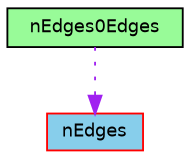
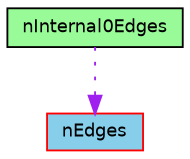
  digraph {
    rankdir=TB
    node [fontname=Helvetica fontsize=10 shape=record style=filled]
-   n1 [color=black fillcolor=palegreen fontcolor=black height=0.2 label=nEdges0Edges width=0.4]
+   n1 [color=black fillcolor=palegreen fontcolor=black height=0.2 label=nInternal0Edges width=0.4]
    n2 [color=red height=0.2 label=nEdges width=0.4 fillcolor=skyblue]
    n1 -> n2 [color=purple fontname=Helvetica fontsize=10 labelfontname=Helvetica labelfontsize=10 style=dotted]
  }
